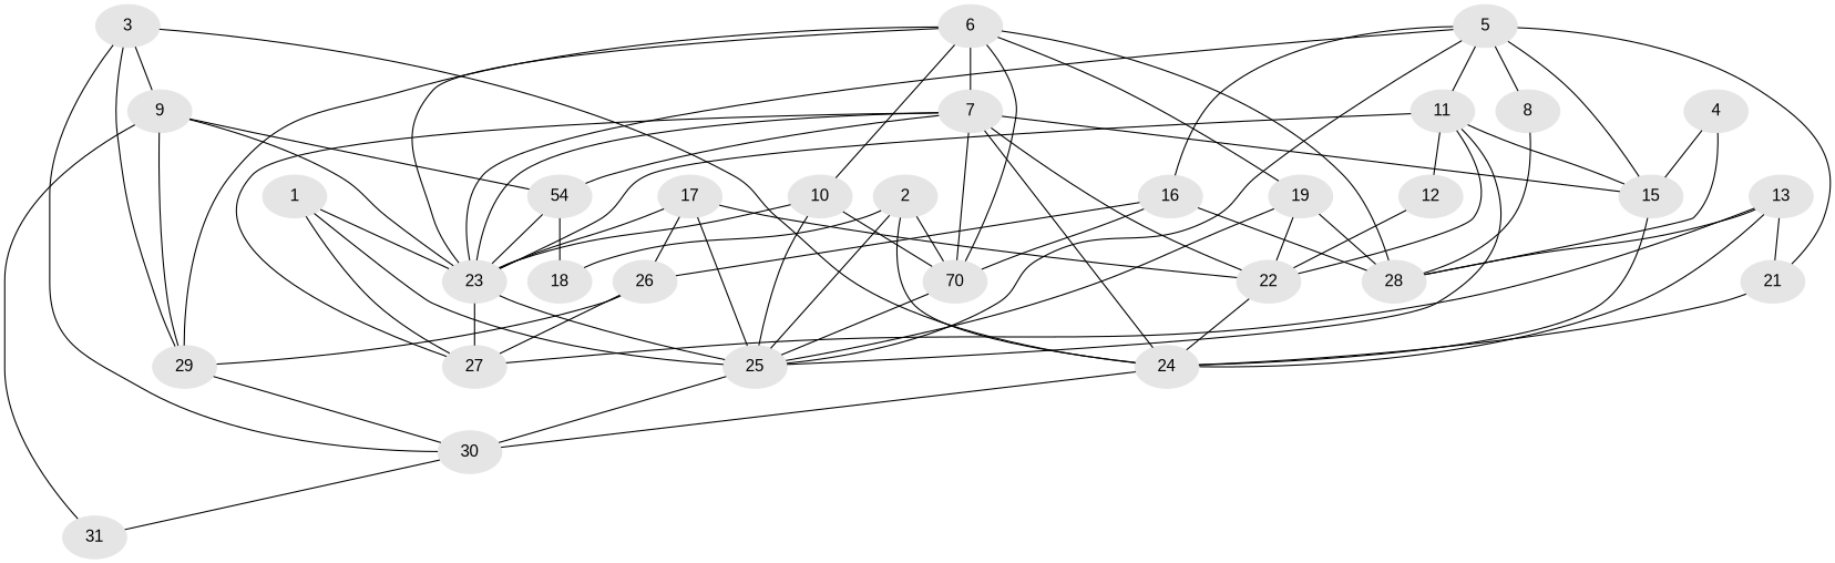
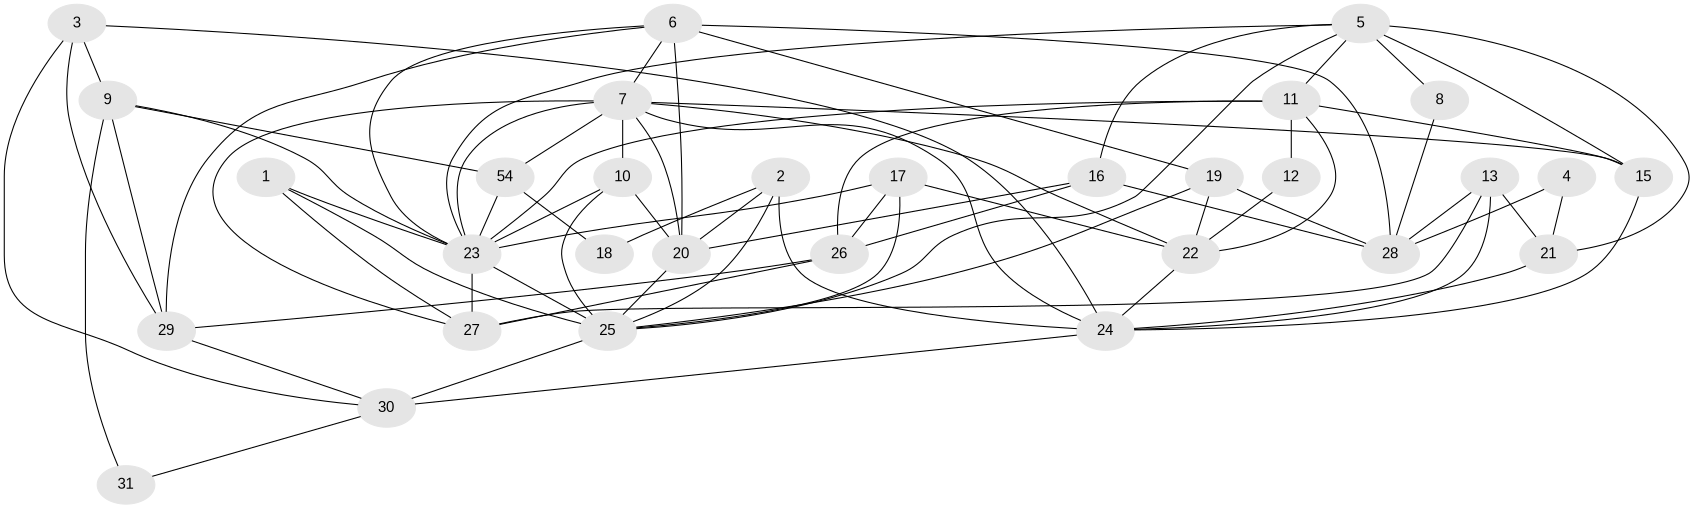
  graph {
    fontname="Liberation Sans"
    node [color=gray90 fontname="Liberation Sans" style=filled]
    edge [fontname="Liberation Sans" weight=1.0]
    1
    23
    25
    27
    6
    10
-   20 [label=70]
+   20
    29
    28
    7
    19
    30
    2
    18
    24
    3
    9
    n18 [label=54]
    31
    4
    21
    5
    8
    11
    15
    16
    26
    22
    12
    13
    17
    1 -- 23
    1 -- 25
    1 -- 27
    23 -- 25
    23 -- 27 [weight=2.0]
    25 -- 30 [weight=2.0]
    6 -- 23
-   6 -- 10
+   7 -- 10
    6 -- 20
    6 -- 29
    6 -- 28
    6 -- 7
    6 -- 19
    10 -- 23
    10 -- 25
    10 -- 20
    20 -- 25
    29 -- 30
    7 -- 23
    7 -- 27 [weight=2.0]
    7 -- 20
    7 -- 24 [weight=2.0]
    7 -- n18
    7 -- 15
    7 -- 22
    19 -- 25
    19 -- 28
    19 -- 22
    30 -- 31
    2 -- 25
    2 -- 20
    2 -- 18
    2 -- 24
    24 -- 30
    3 -- 29
    3 -- 30
    3 -- 24
    3 -- 9
    9 -- 23
    9 -- 29
    9 -- n18
    9 -- 31
    n18 -- 23
    n18 -- 18
    4 -- 28
-   4 -- 15
+   4 -- 21
    21 -- 24 [weight=2.0]
    5 -- 23
    5 -- 25
    5 -- 21
    5 -- 8 [weight=2.0]
    5 -- 11
    5 -- 15
    5 -- 16
    8 -- 28
    11 -- 23 [weight=2.0]
    11 -- 15
-   11 -- 25
+   11 -- 26
    11 -- 22
    11 -- 12
    15 -- 24
    16 -- 20
    16 -- 28
    16 -- 26
    26 -- 27
    26 -- 29
    22 -- 24
    12 -- 22
    13 -- 27
    13 -- 28
    13 -- 24
    13 -- 21
    17 -- 23
    17 -- 25
    17 -- 26
    17 -- 22
  }
